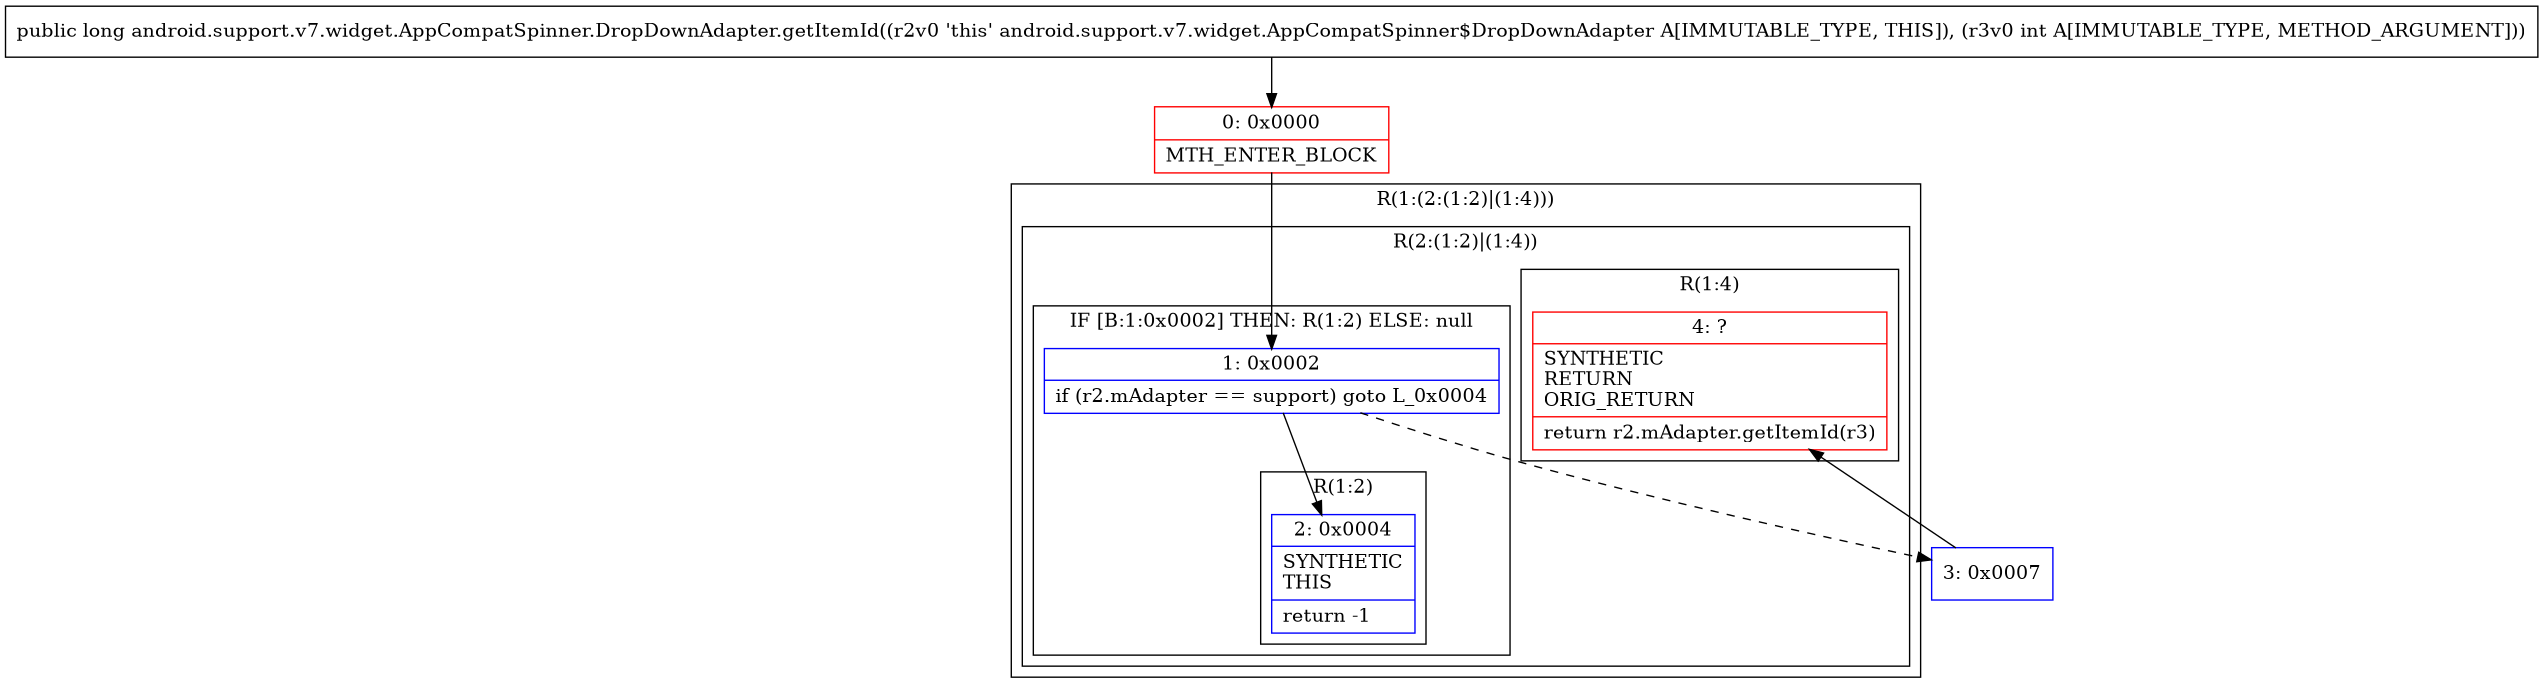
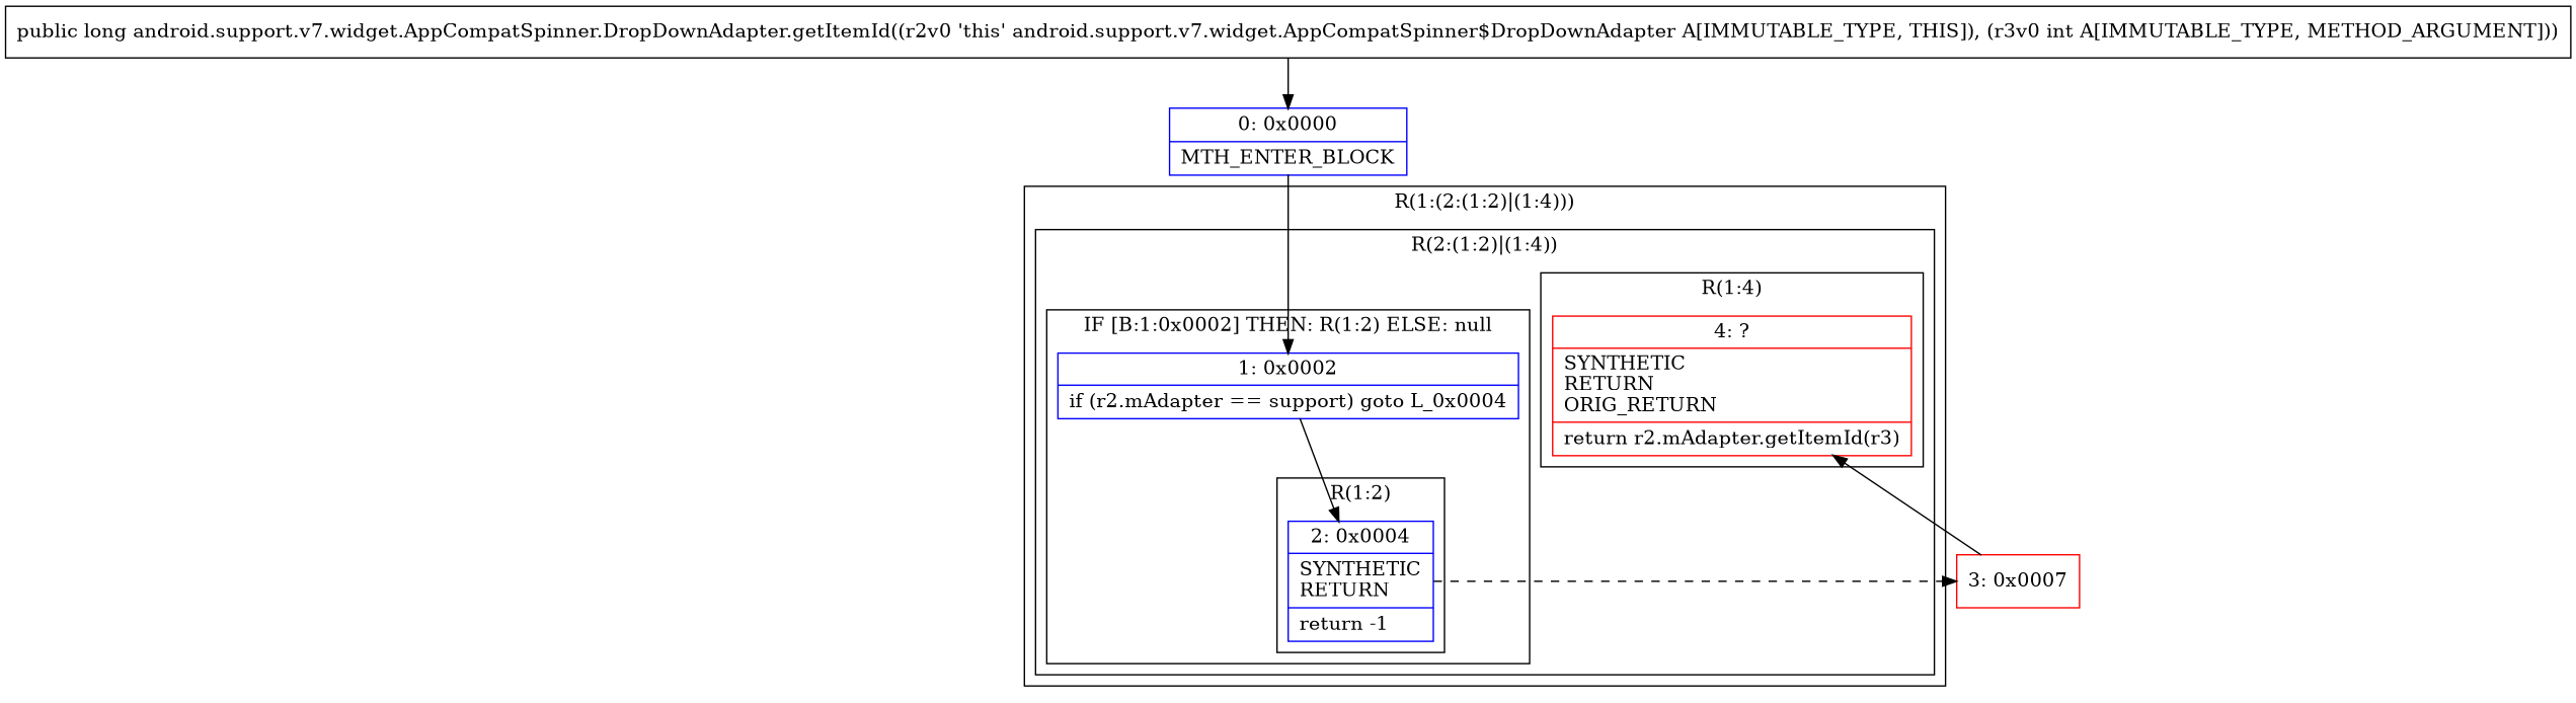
  digraph {
    node [color=red shape=record]
-   n1 [color=blue label="{2\:\ 0x0004|SYNTHETIC\lTHIS\l|return \-1\l}"]
+   n1 [color=blue label="{2\:\ 0x0004|SYNTHETIC\lRETURN\l|return \-1\l}"]
    n2 [color=blue label="{1\:\ 0x0002|if (r2.mAdapter == support) goto L_0x0004\l}"]
    n3 [label="{4\:\ ?|SYNTHETIC\lRETURN\lORIG_RETURN\l|return r2.mAdapter.getItemId(r3)\l}"]
-   n4 [color=blue label="{3\:\ 0x0007}"]
-   n5 [label="{0\:\ 0x0000|MTH_ENTER_BLOCK\l}"]
+   n4 [label="{3\:\ 0x0007}"]
+   n5 [color=blue label="{0\:\ 0x0000|MTH_ENTER_BLOCK\l}"]
    n6 [label="{public long android.support.v7.widget.AppCompatSpinner.DropDownAdapter.getItemId((r2v0 'this' android.support.v7.widget.AppCompatSpinner$DropDownAdapter A[IMMUTABLE_TYPE, THIS]), (r3v0 int A[IMMUTABLE_TYPE, METHOD_ARGUMENT])) }" color=""]
    subgraph cluster_1 {
      label="R(1:(2:(1:2)|(1:4)))"
      subgraph cluster_2 {
        label="R(2:(1:2)|(1:4))"
        subgraph cluster_3 {
          label="IF [B:1:0x0002] THEN: R(1:2) ELSE: null"
          n2
          subgraph cluster_4 {
            label="R(1:2)"
            n1
          }
        }
        subgraph cluster_5 {
          label="R(1:4)"
          n3
        }
      }
    }
    n2 -> n1
-   n2 -> n4 [style=dashed]
+   n1 -> n4 [style=dashed]
    n4 -> n3
    n5 -> n2
    n6 -> n5
  }
